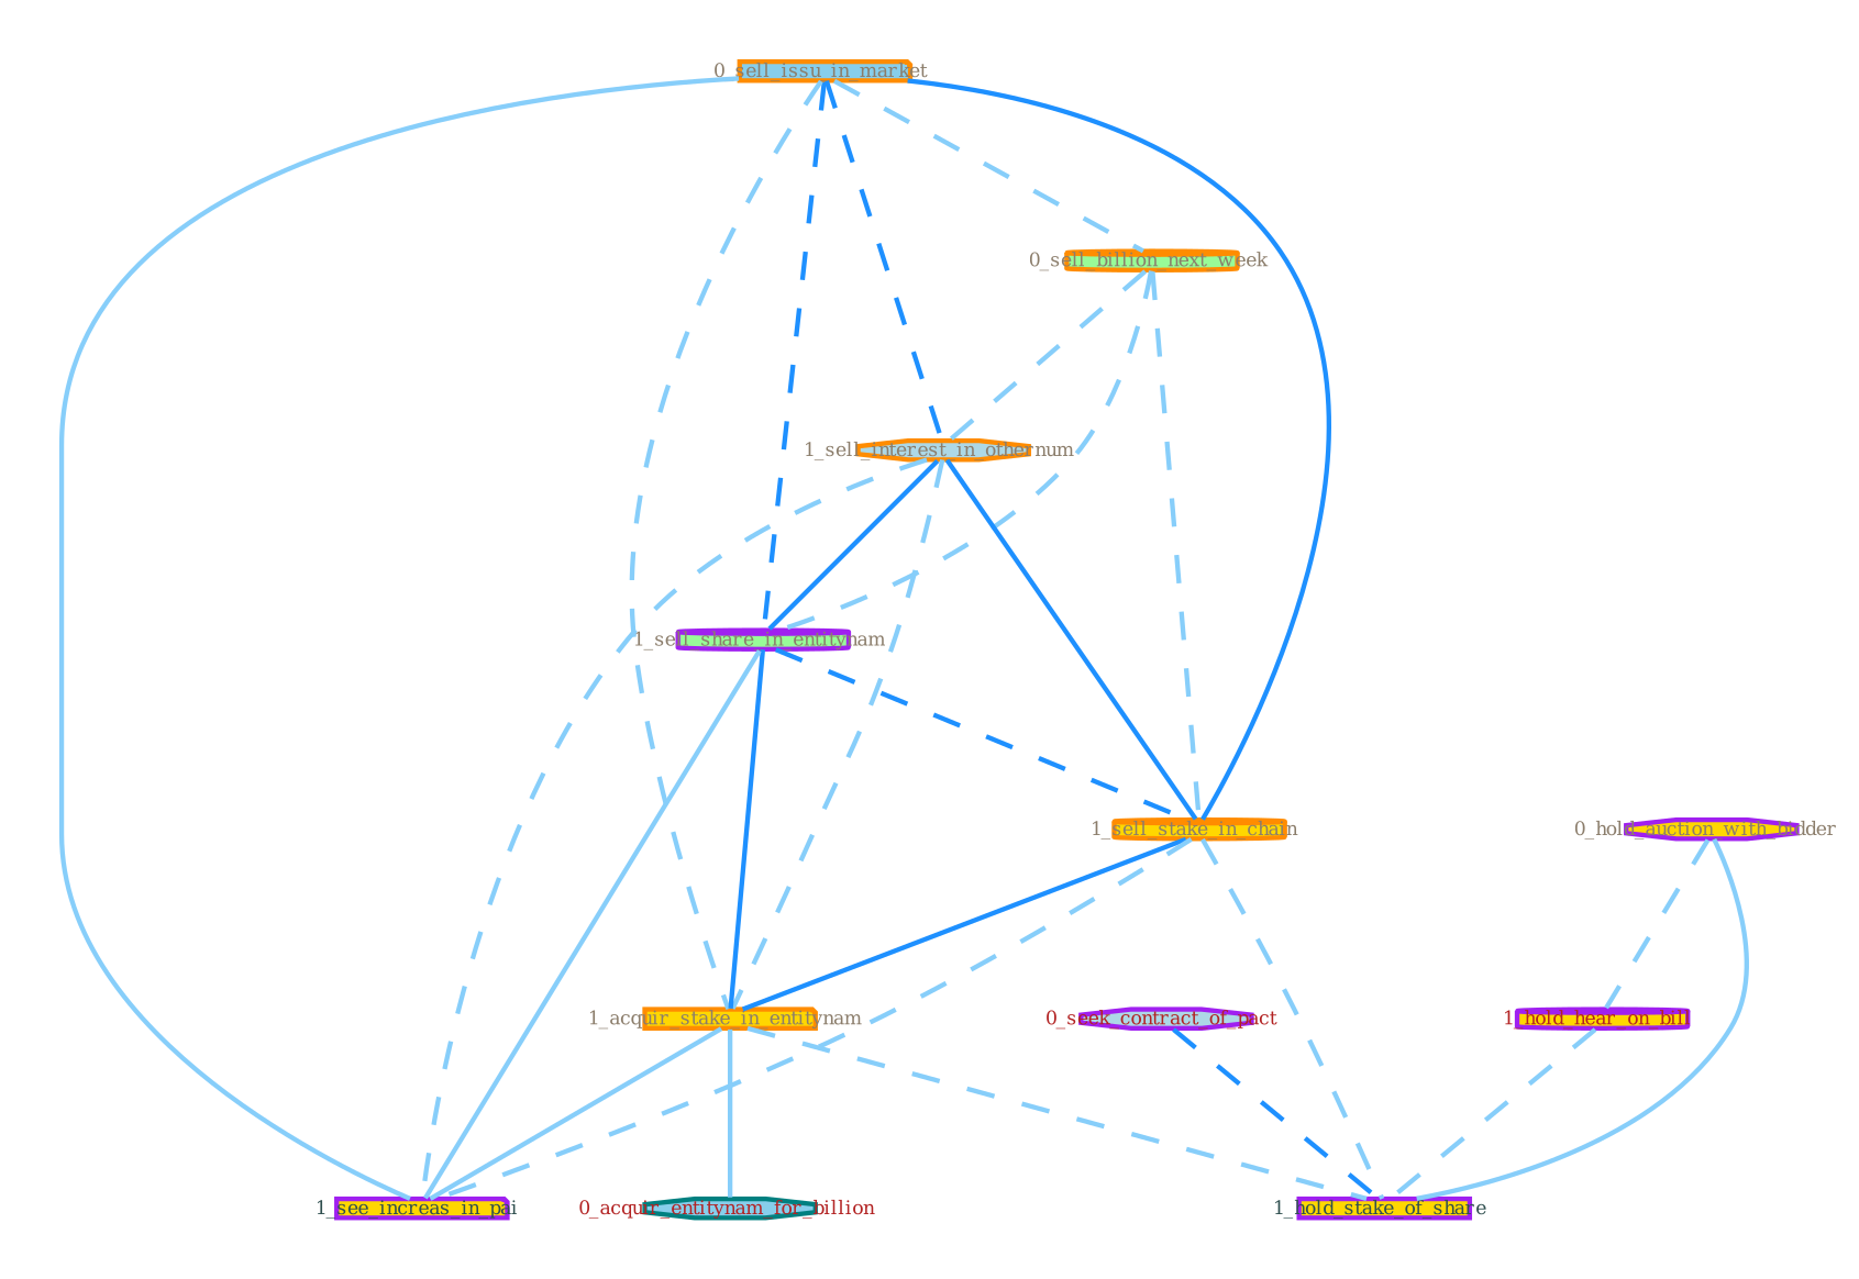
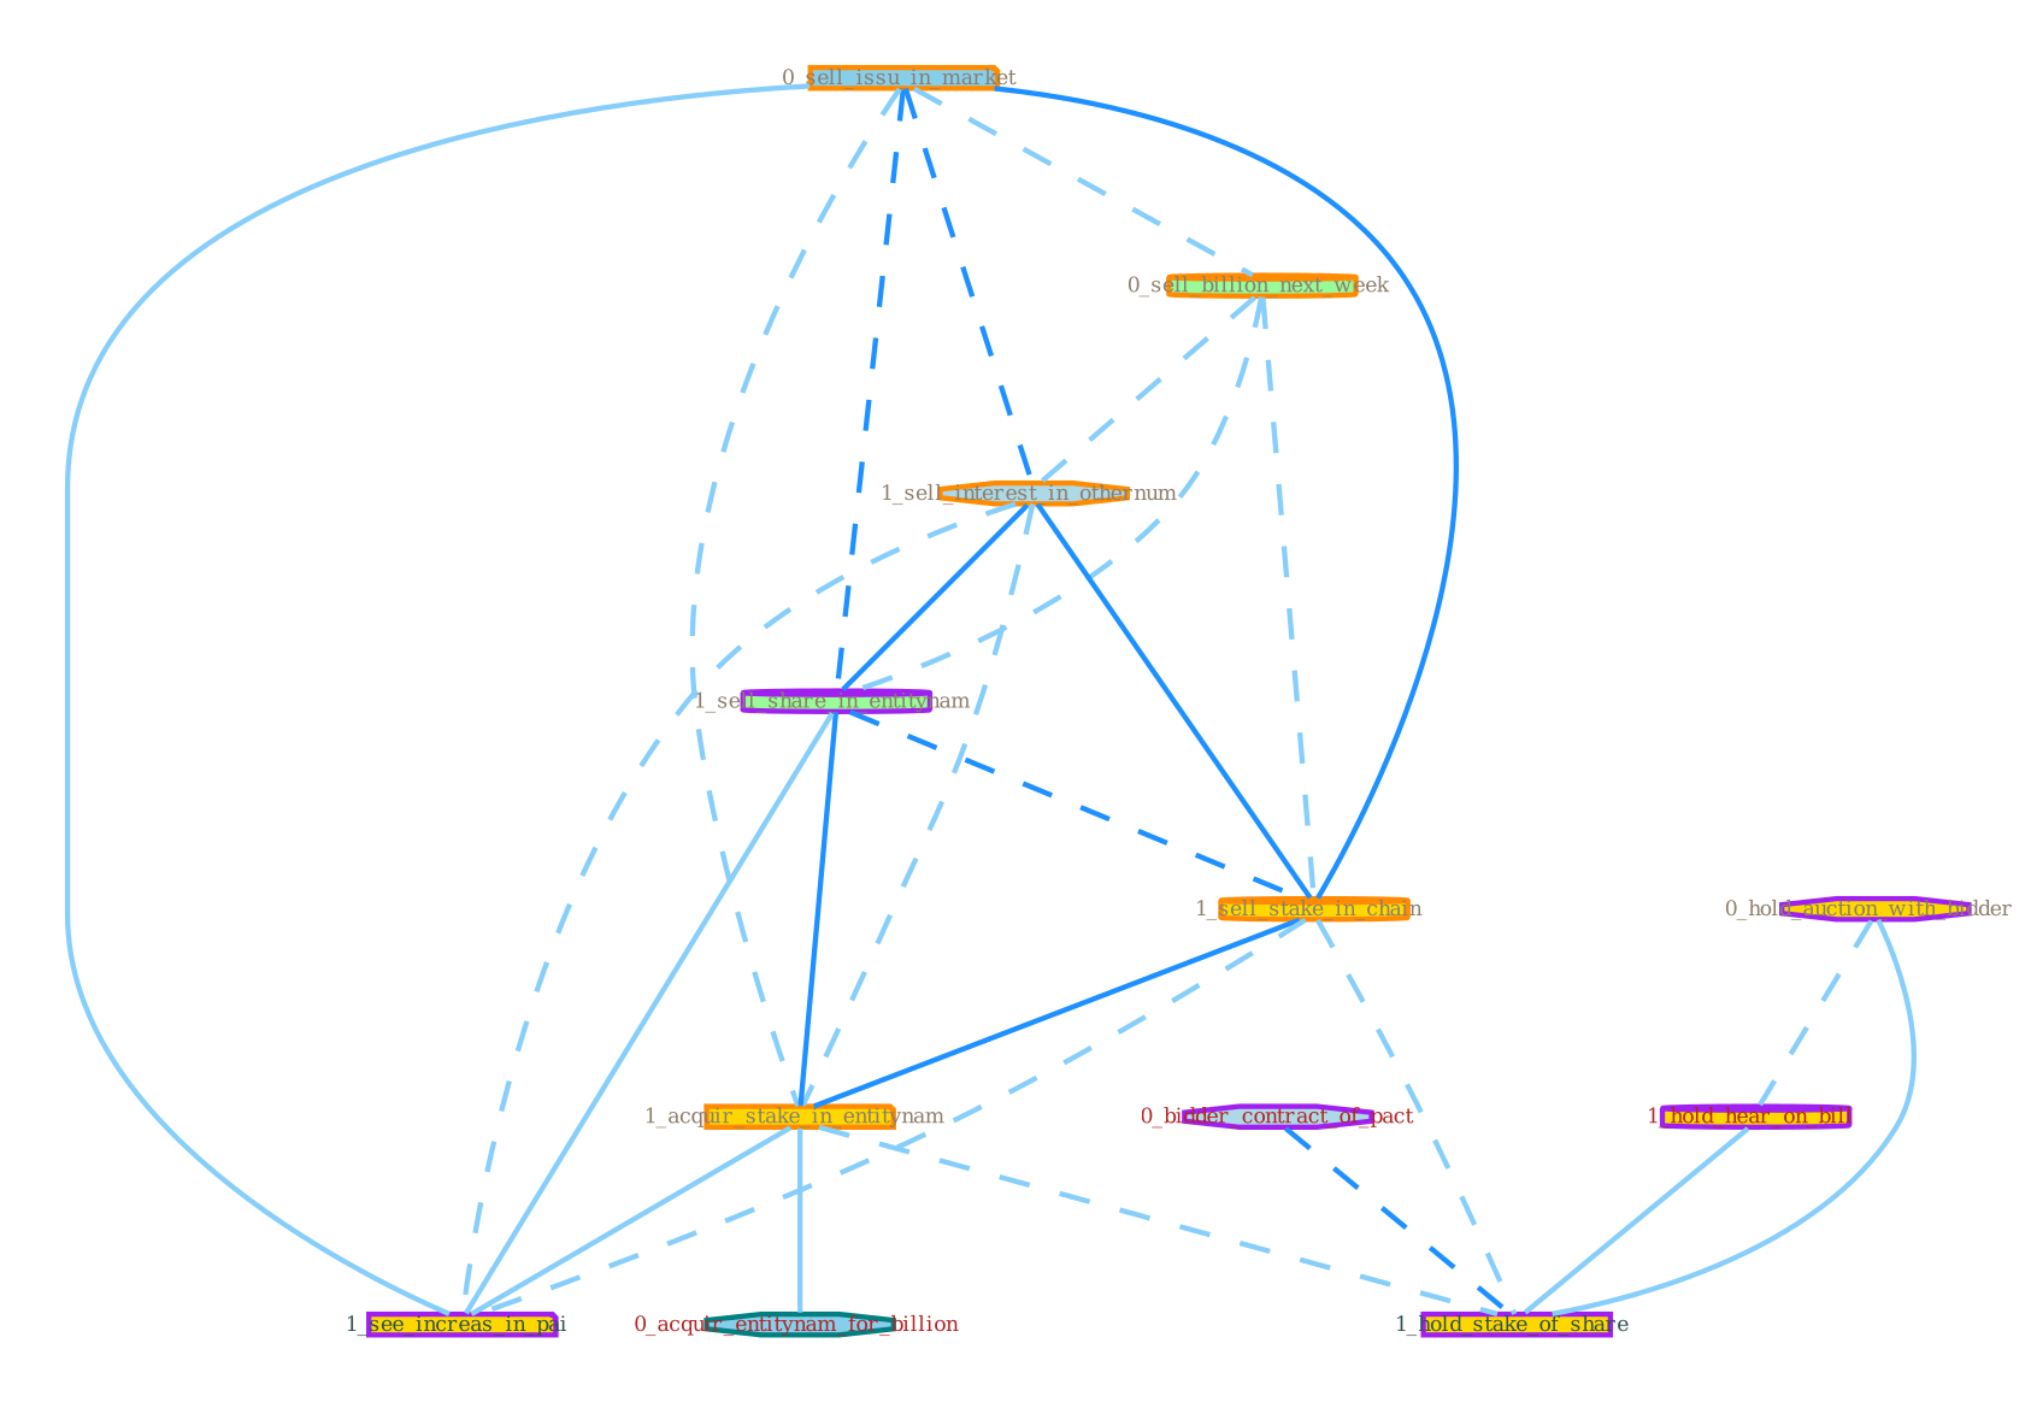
  graph {
    node [color=purple fillcolor=gold fixedsize=true fontcolor="#8b7d6b" fontsize=4 shape=octagon style=filled]
    edge [color="#87cefa" style=dashed w=1]
    "0_sell_issu_in_market " [color=darkorange fillcolor=skyblue height=.06 shape=note width=.5]
    "0_hold_auction_with_bidder " [height=.06 width=.5]
    "0_sell_billion_next_week " [color=darkorange fillcolor=palegreen height=.06 shape=cylinder width=.5]
    "1_sell_interest_in_othernum " [color=darkorange fillcolor=lightblue height=.06 width=.5]
    "1_sell_share_in_entitynam " [fillcolor=palegreen height=.06 shape=cylinder width=.5]
    "1_sell_stake_in_chain " [color=darkorange height=.06 shape=cylinder width=.5]
    "1_acquir_stake_in_entitynam " [color=darkorange height=.06 shape=note width=.5]
-   "0_seek_contract_of_pact " [fillcolor=lightblue fontcolor="#b22222" height=.06 width=.5]
+   "0_seek_contract_of_pact " [fillcolor=lightblue fontcolor="#b22222" height=.06 width=.5 label="0_bidder_contract_of_pact"]
    "0_acquir_entitynam_for_billion " [color=teal fillcolor=skyblue fontcolor="#b22222" height=.06 width=.5]
    "1_hold_hear_on_bill " [fontcolor="#b22222" height=.06 shape=cylinder width=.5]
    "1_see_increas_in_pai " [fontcolor="#2f4f4f" height=.06 shape=note width=.5]
    "1_hold_stake_of_share " [fontcolor="#2f4f4f" height=.06 shape=box width=.5]
    subgraph sub_1 {
      "0_sell_issu_in_market "
      "0_hold_auction_with_bidder "
      "0_sell_billion_next_week "
      "1_sell_interest_in_othernum "
      "1_sell_share_in_entitynam "
      "1_sell_stake_in_chain "
      "1_acquir_stake_in_entitynam "
    }
    subgraph sub_2 {
      "0_seek_contract_of_pact "
      "0_acquir_entitynam_for_billion "
      "1_hold_hear_on_bill "
    }
    "0_sell_issu_in_market " -- "0_sell_billion_next_week "
    "0_sell_issu_in_market " -- "1_sell_interest_in_othernum " [color="#1e90ff" w=2]
    "0_sell_issu_in_market " -- "1_sell_share_in_entitynam " [color="#1e90ff" w=2]
    "0_sell_issu_in_market " -- "1_sell_stake_in_chain " [color="#1e90ff" style=solid w=2]
    "0_sell_issu_in_market " -- "1_acquir_stake_in_entitynam "
    "0_sell_issu_in_market " -- "1_see_increas_in_pai " [style=solid]
    "0_hold_auction_with_bidder " -- "1_hold_hear_on_bill "
    "0_hold_auction_with_bidder " -- "1_hold_stake_of_share " [style=solid]
    "0_sell_billion_next_week " -- "1_sell_interest_in_othernum "
    "0_sell_billion_next_week " -- "1_sell_share_in_entitynam "
    "0_sell_billion_next_week " -- "1_sell_stake_in_chain "
    "1_sell_interest_in_othernum " -- "1_sell_share_in_entitynam " [color="#1e90ff" style=solid w=2]
    "1_sell_interest_in_othernum " -- "1_sell_stake_in_chain " [color="#1e90ff" style=solid w=2]
    "1_sell_interest_in_othernum " -- "1_acquir_stake_in_entitynam "
    "1_sell_interest_in_othernum " -- "1_see_increas_in_pai "
    "1_sell_share_in_entitynam " -- "1_sell_stake_in_chain " [color="#1e90ff" w=2]
    "1_sell_share_in_entitynam " -- "1_acquir_stake_in_entitynam " [color="#1e90ff" style=solid w=2]
    "1_sell_share_in_entitynam " -- "1_see_increas_in_pai " [style=solid]
    "1_sell_stake_in_chain " -- "1_acquir_stake_in_entitynam " [color="#1e90ff" style=solid w=2]
    "1_sell_stake_in_chain " -- "1_see_increas_in_pai "
    "1_sell_stake_in_chain " -- "1_hold_stake_of_share "
    "1_acquir_stake_in_entitynam " -- "0_acquir_entitynam_for_billion " [style=solid]
    "1_acquir_stake_in_entitynam " -- "1_see_increas_in_pai " [style=solid]
    "1_acquir_stake_in_entitynam " -- "1_hold_stake_of_share "
    "0_seek_contract_of_pact " -- "1_hold_stake_of_share " [color="#1e90ff"]
-   "1_hold_hear_on_bill " -- "1_hold_stake_of_share "
+   "1_hold_hear_on_bill " -- "1_hold_stake_of_share " [style=solid]
  }
